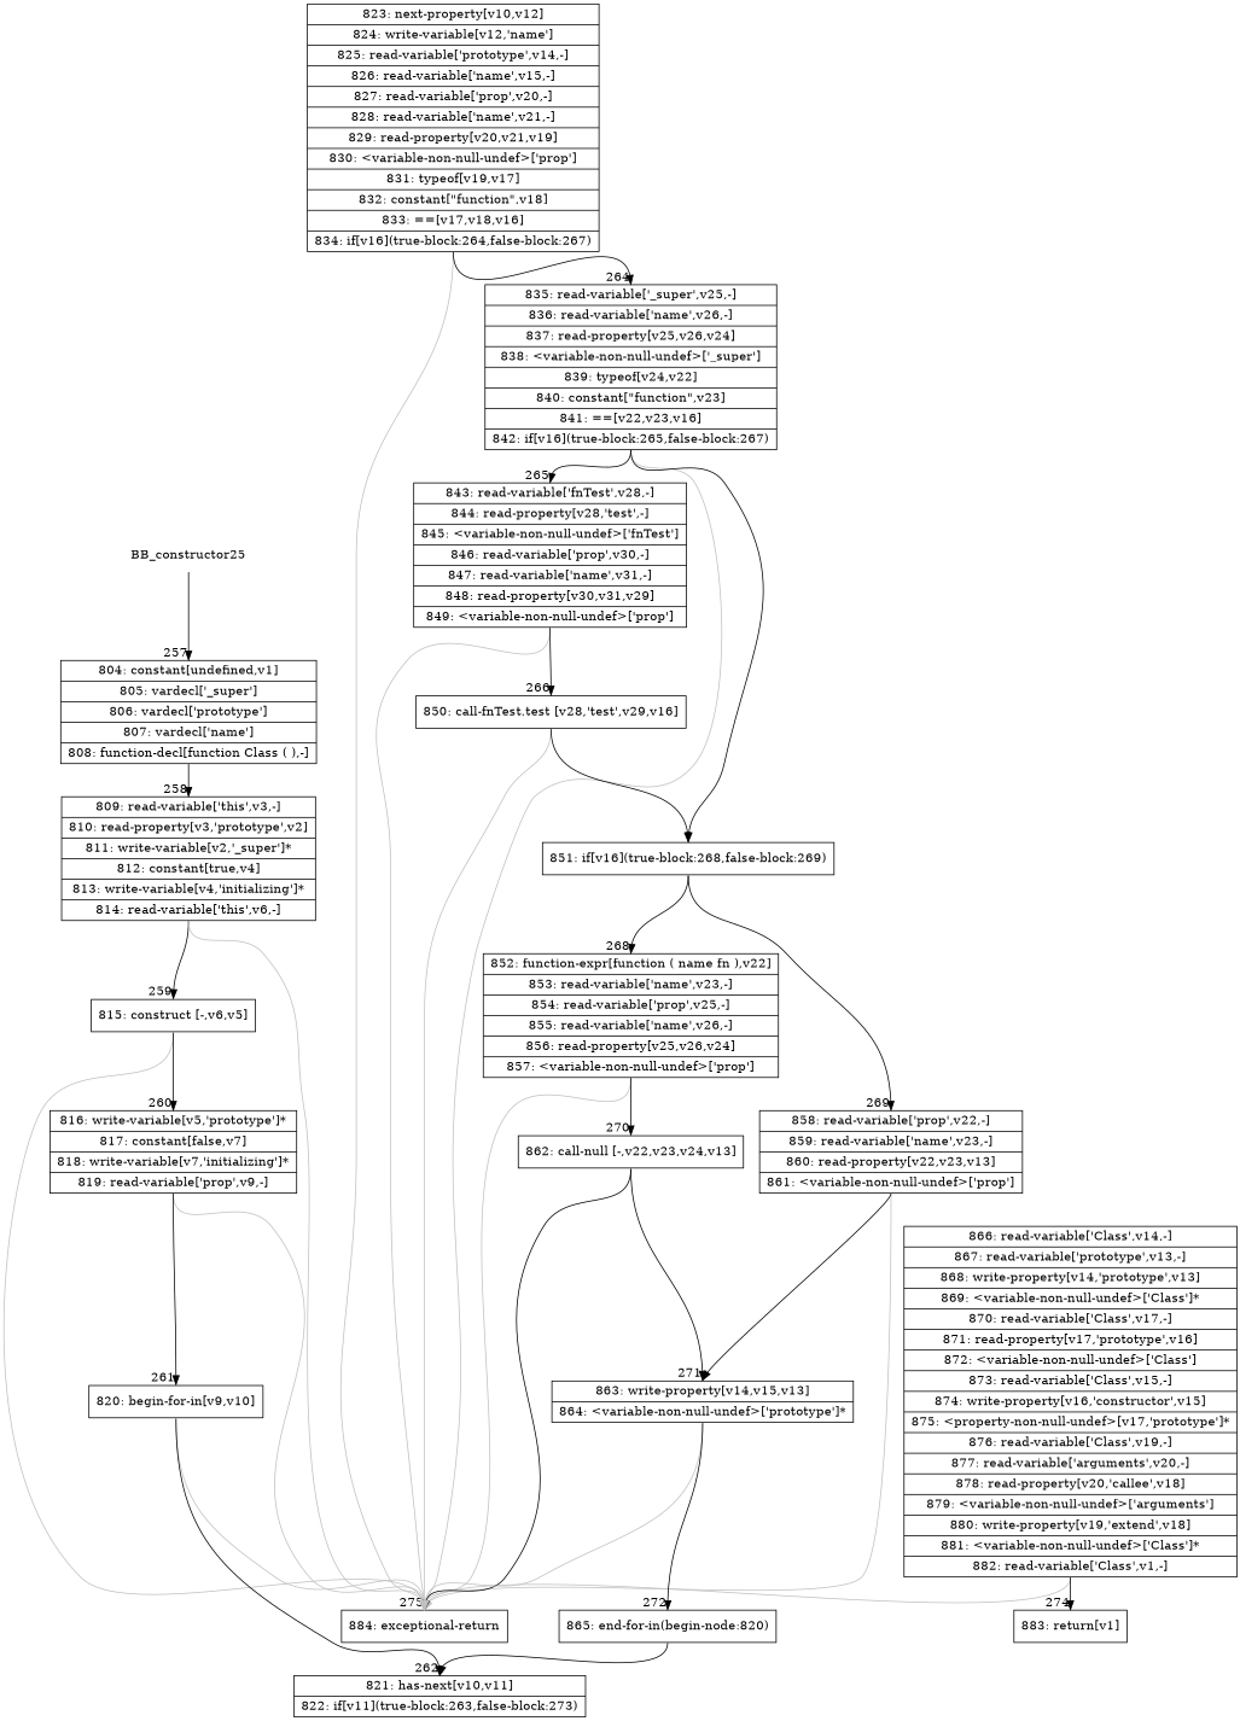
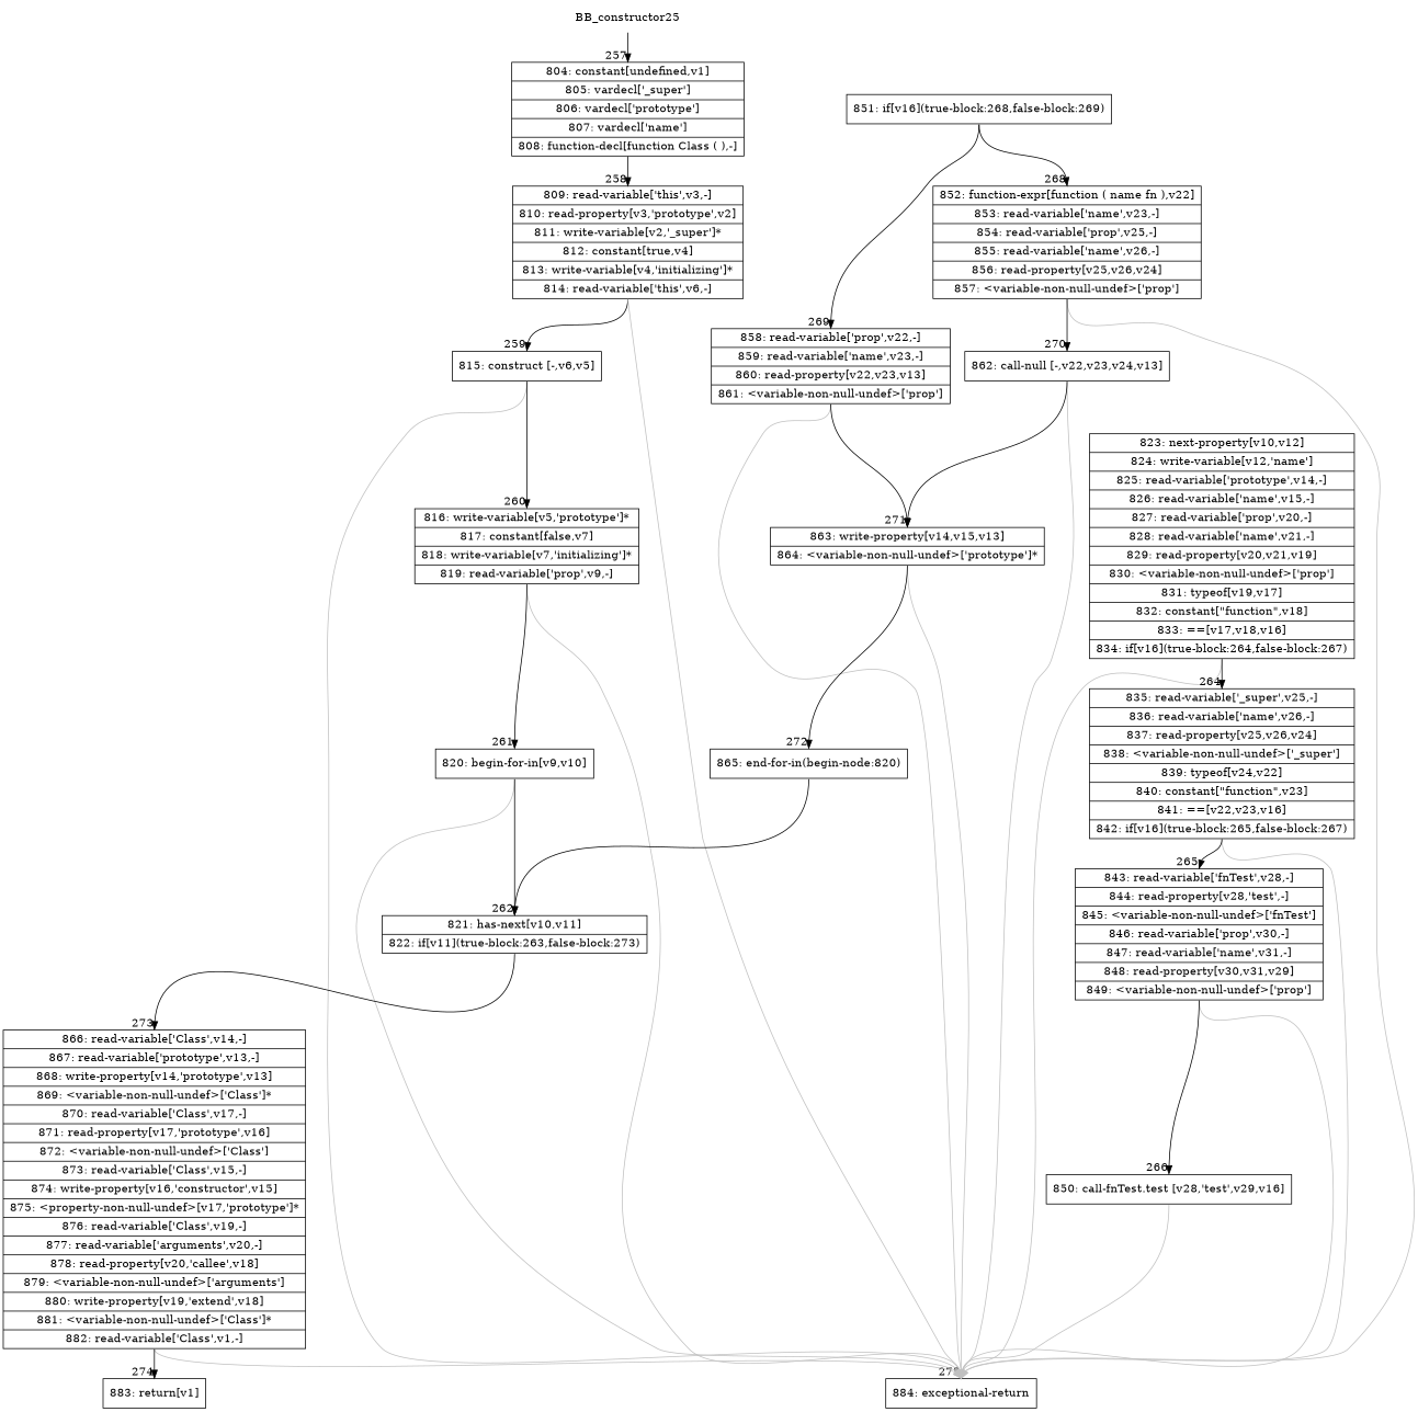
  digraph {
    rankdir=TD
    node [shape=record]
    edge [headport=n tailport=s]
    n1 [label=BB_constructor25 shape=none]
    n2 [label="{804: constant[undefined,v1]|805: vardecl['_super']|806: vardecl['prototype']|807: vardecl['name']|808: function-decl[function Class ( ),-]}"]
    n3 [label="{809: read-variable['this',v3,-]|810: read-property[v3,'prototype',v2]|811: write-variable[v2,'_super']*|812: constant[true,v4]|813: write-variable[v4,'initializing']*|814: read-variable['this',v6,-]}"]
    n4 [label="{815: construct [-,v6,v5]}"]
    n5 [label="{884: exceptional-return}"]
    n6 [label="{816: write-variable[v5,'prototype']*|817: constant[false,v7]|818: write-variable[v7,'initializing']*|819: read-variable['prop',v9,-]}"]
    n7 [label="{820: begin-for-in[v9,v10]}"]
    n8 [label="{821: has-next[v10,v11]|822: if[v11](true-block:263,false-block:273)}"]
    n9 [label="{866: read-variable['Class',v14,-]|867: read-variable['prototype',v13,-]|868: write-property[v14,'prototype',v13]|869: \<variable-non-null-undef\>['Class']*|870: read-variable['Class',v17,-]|871: read-property[v17,'prototype',v16]|872: \<variable-non-null-undef\>['Class']|873: read-variable['Class',v15,-]|874: write-property[v16,'constructor',v15]|875: \<property-non-null-undef\>[v17,'prototype']*|876: read-variable['Class',v19,-]|877: read-variable['arguments',v20,-]|878: read-property[v20,'callee',v18]|879: \<variable-non-null-undef\>['arguments']|880: write-property[v19,'extend',v18]|881: \<variable-non-null-undef\>['Class']*|882: read-variable['Class',v1,-]}"]
    n10 [label="{823: next-property[v10,v12]|824: write-variable[v12,'name']|825: read-variable['prototype',v14,-]|826: read-variable['name',v15,-]|827: read-variable['prop',v20,-]|828: read-variable['name',v21,-]|829: read-property[v20,v21,v19]|830: \<variable-non-null-undef\>['prop']|831: typeof[v19,v17]|832: constant[\"function\",v18]|833: ==[v17,v18,v16]|834: if[v16](true-block:264,false-block:267)}"]
    n11 [label="{835: read-variable['_super',v25,-]|836: read-variable['name',v26,-]|837: read-property[v25,v26,v24]|838: \<variable-non-null-undef\>['_super']|839: typeof[v24,v22]|840: constant[\"function\",v23]|841: ==[v22,v23,v16]|842: if[v16](true-block:265,false-block:267)}"]
    n12 [label="{883: return[v1]}"]
    n13 [label="{851: if[v16](true-block:268,false-block:269)}"]
    n14 [label="{852: function-expr[function ( name fn ),v22]|853: read-variable['name',v23,-]|854: read-variable['prop',v25,-]|855: read-variable['name',v26,-]|856: read-property[v25,v26,v24]|857: \<variable-non-null-undef\>['prop']}"]
    n15 [label="{858: read-variable['prop',v22,-]|859: read-variable['name',v23,-]|860: read-property[v22,v23,v13]|861: \<variable-non-null-undef\>['prop']}"]
    n16 [label="{843: read-variable['fnTest',v28,-]|844: read-property[v28,'test',-]|845: \<variable-non-null-undef\>['fnTest']|846: read-variable['prop',v30,-]|847: read-variable['name',v31,-]|848: read-property[v30,v31,v29]|849: \<variable-non-null-undef\>['prop']}"]
    n17 [label="{862: call-null [-,v22,v23,v24,v13]}"]
    n18 [label="{863: write-property[v14,v15,v13]|864: \<variable-non-null-undef\>['prototype']*}"]
    n19 [label="{850: call-fnTest.test [v28,'test',v29,v16]}"]
    n20 [label="{865: end-for-in(begin-node:820)}"]
    n1 -> n2 [headlabel="    257"]
    n2 -> n3 [headlabel="      258"]
    n3 -> n4 [headlabel="      259"]
    n3 -> n5 [color=gray headlabel="      275"]
    n4 -> n5 [color=gray]
    n4 -> n6 [headlabel="      260"]
    n6 -> n5 [color=gray]
    n6 -> n7 [headlabel="      261"]
    n7 -> n5 [color=gray]
    n7 -> n8 [headlabel="      262"]
+   n8 -> n9 [headlabel="      273"]
    n9 -> n5 [color=gray]
    n9 -> n12 [headlabel="      274"]
    n10 -> n5 [color=gray]
    n10 -> n11 [headlabel="      264"]
    n11 -> n5 [color=gray]
-   n11 -> n13
    n11 -> n16 [headlabel="      265"]
    n13 -> n14 [headlabel="      268"]
    n13 -> n15 [headlabel="      269"]
    n14 -> n5 [color=gray]
    n14 -> n17 [headlabel="      270"]
    n15 -> n5 [color=gray]
    n15 -> n18 [headlabel="      271"]
    n16 -> n5 [color=gray]
    n16 -> n19 [headlabel="      266"]
-   n17 -> n5 [color=black]
+   n17 -> n5 [color=gray]
    n17 -> n18
    n18 -> n5 [color=gray]
    n18 -> n20 [headlabel="      272"]
    n19 -> n5 [color=gray]
-   n19 -> n13
    n20 -> n8
  }
